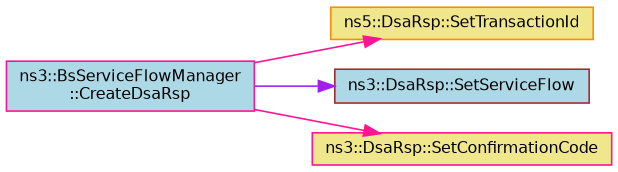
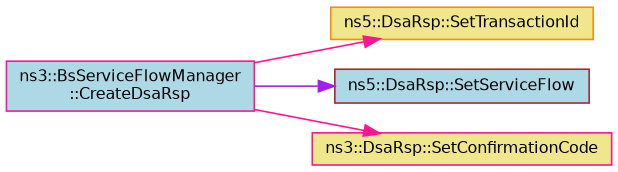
  digraph {
    rankdir=LR
    node [color=deeppink fillcolor=lightblue fontname=Helvetica fontsize=10 shape=record style=filled]
    edge [color=deeppink fontname=Helvetica fontsize=10 labelfontname=Helvetica labelfontsize=10 style=solid]
    n1 [fontcolor=black height=0.2 label="ns3::BsServiceFlowManager\l::CreateDsaRsp" width=0.4]
    n2 [color=darkorange fillcolor=khaki height=0.2 label="ns5::DsaRsp::SetTransactionId" width=0.4]
-   n3 [color=brown height=0.2 label="ns3::DsaRsp::SetServiceFlow" width=0.4]
+   n3 [color=brown height=0.2 label="ns5::DsaRsp::SetServiceFlow" width=0.4]
    n4 [fillcolor=khaki height=0.2 label="ns3::DsaRsp::SetConfirmationCode" width=0.4]
    n1 -> n2
    n1 -> n3 [color=purple]
    n1 -> n4
  }
